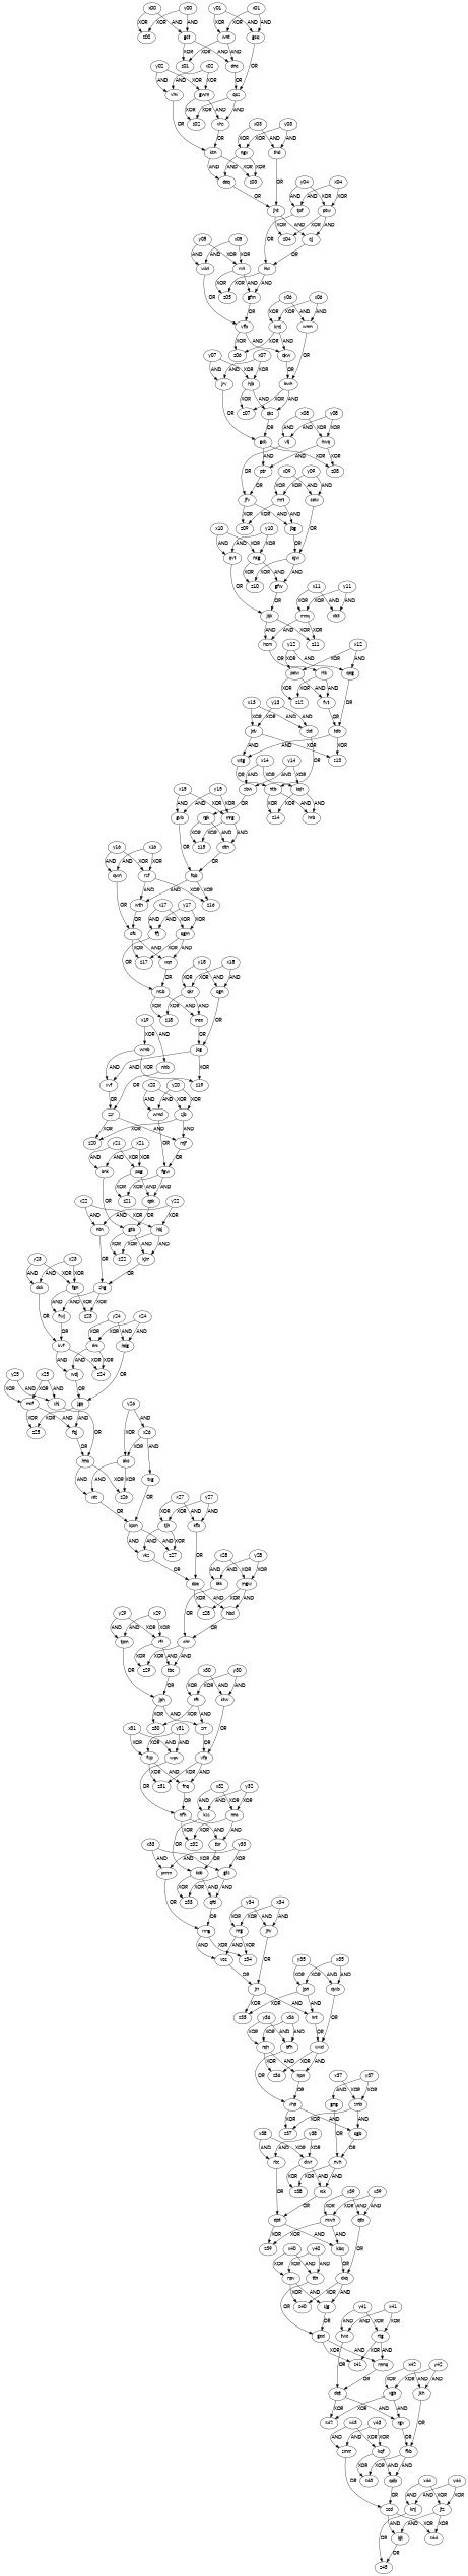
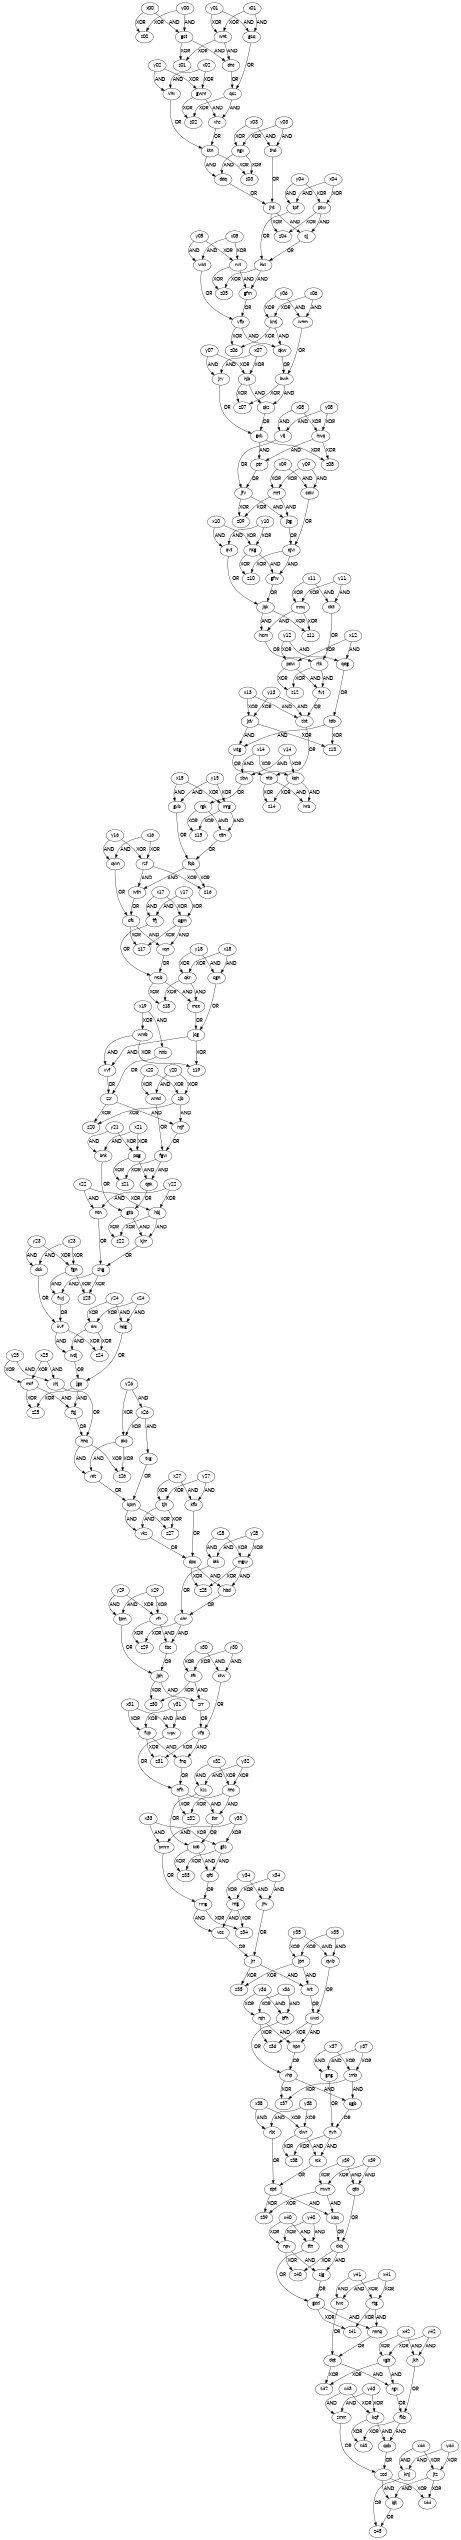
  strict digraph {
    fontname=Lato
    node [fontname=Lato]
    edge [fontname=Lato]
    wmd
    fgw
    qpk
    z21
    gtb
    mjf
    vfp
    fnq
    z31
    nfh
    tbr
    z32
    fsp
    x19
    nhb
    wmb
    ssr
    z19
    vvf
    z20
    jht
    z04
    cjj
    hks
    ptw
    ffj
    msb
    z18
    mcc
    jcg
    vqn
    y23
    dck
    fgn
    kvf
    z23
    fwj
    z24
    wdj
    x23
    tft
    srr
    z30
    jph
    rtk
    fvt
    z12
    tdb
    z13
    wtg
    pdw
    jrv
    gds
    ptr
    z08
    jfv
    qks
    dqt
    rgv
    z42
    fkb
    qdb
    z43
    vgb
    x21
    bnk
    pqg
    z22
    kjm
    y21
    chr
    z29
    tbc
    rfr
    jkh
    scd
    jgq
    z25
    fqj
    hnq
    msf
    y09
    mrt
    cdw
    jbg
    z09
    qjw
    x09
    vtj
    cfc
    z17
    qgm
    tpm
    rvt
    z05
    gfm
    vfb
    x05
    wkt
    y05
    y20
    sjb
    x20
    y38
    rbs
    dwr
    dpt
    z38
    rck
    kbq
    z39
    x38
    z10
    gfw
    twc
    mmq
    bwh
    z07
    hjb
    y34
    hrg
    jhv
    vcc
    z34
    jrr
    x34
    wnt
    z01
    dnc
    qcs
    gct
    z06
    qkw
    x07
    y07
    shg
    hbj
    x26
    pkc
    tvg
    vds
    z26
    kpm
    y26
    x32
    kss
    hnc
    kdc
    z33
    qfd
    y32
    vks
    z27
    dpc
    mgw
    z28
    hbd
    kqf
    z44
    bjt
    y31
    wpv
    x31
    hrt
    z35
    wvd
    x27
    tjh
    kfb
    y27
    x37
    gng
    smb
    nvh
    qgb
    z37
    y37
    x29
    y29
    rmg
    jdv
    ntb
    drc
    jqk
    nkg
    tpf
    rgk
    z15
    dtn
    fqb
    mrg
    wth
    z16
    y15
    gvb
    x15
    mwh
    ckq
    cjg
    z40
    x28
    btk
    y28
    hpn
    z36
    jpn
    x33
    gts
    pmm
    y33
    y06
    kmj
    wnm
    x06
    qvt
    hcm
    z11
    y18
    qkr
    cgn
    x18
    x22
    ntn
    y22
    y41
    rtg
    z41
    x41
    qdg
    y11
    mnq
    dkt
    x11
    hwq
    y24
    hdg
    x24
    rqh
    vhp
    npv
    gcd
    ktw
    x14
    sbw
    kqh
    hrb
    z14
    y14
    y08
    x08
    y35
    qwb
    x35
    ttn
    vhs
    z02
    y39
    qtb
    x39
    y40
    x40
    smm
    z45
    x36
    bfh
    y36
    x42
    y42
    y17
    x17
    x30
    y30
    vhv
    ktn
    ddq
    z03
    jts
    x01
    gcq
    y01
    shj
    qwn
    y10
    x10
    ngv
    gwm
    x43
    y43
    x12
    y12
    y02
    x02
    y44
    knj
    x44
    y04
    x04
    x00
    z00
    y00
    y16
    rsf
    x16
    x03
    thd
    y03
    x13
    sbt
    y13
    x25
    y25
    wmd -> fgw [label=OR]
    fgw -> qpk [label=AND]
    fgw -> z21 [label=XOR]
    qpk -> gtb [label=OR]
    gtb -> z22 [label=XOR]
    gtb -> kjm [label=AND]
    mjf -> fgw [label=OR]
    vfp -> fnq [label=AND]
    vfp -> z31 [label=XOR]
    fnq -> nfh [label=OR]
    nfh -> tbr [label=AND]
    nfh -> z32 [label=XOR]
    tbr -> kdc [label=OR]
    fsp -> fnq [label=AND]
    fsp -> z31 [label=XOR]
    x19 -> nhb [label=AND]
    x19 -> wmb [label=XOR]
    nhb -> ssr [label=OR]
    wmb -> z19 [label=XOR]
    wmb -> vvf [label=AND]
    ssr -> mjf [label=AND]
    ssr -> z20 [label=XOR]
    vvf -> ssr [label=OR]
    jht -> z04 [label=XOR]
    jht -> cjj [label=AND]
    cjj -> hks [label=OR]
    hks -> z05 [label=XOR]
    hks -> gfm [label=AND]
    ptw -> z04 [label=XOR]
    ptw -> cjj [label=AND]
    ffj -> msb [label=OR]
    msb -> z18 [label=XOR]
    msb -> mcc [label=AND]
    mcc -> jcg [label=OR]
    jcg -> z19 [label=XOR]
    jcg -> vvf [label=AND]
    vqn -> msb [label=OR]
    y23 -> dck [label=AND]
    y23 -> fgn [label=XOR]
    dck -> kvf [label=OR]
    fgn -> z23 [label=XOR]
    fgn -> fwj [label=AND]
    kvf -> z24 [label=XOR]
    kvf -> wdj [label=AND]
    fwj -> kvf [label=OR]
    wdj -> jgq [label=OR]
    x23 -> dck [label=AND]
    x23 -> fgn [label=XOR]
    tft -> srr [label=AND]
    tft -> z30 [label=XOR]
    srr -> vfp [label=OR]
    jph -> srr [label=AND]
    jph -> z30 [label=XOR]
    rtk -> fvt [label=AND]
    rtk -> z12 [label=XOR]
-   fvt -> tdb [label=OR]
+   fvt -> sbt [label=OR]
    tdb -> z13 [label=XOR]
    tdb -> wtg [label=AND]
    wtg -> ntb [label=OR]
    pdw -> fvt [label=AND]
    pdw -> z12 [label=XOR]
    jrv -> gds [label=OR]
    gds -> ptr [label=AND]
    gds -> z08 [label=XOR]
    ptr -> jfv [label=OR]
    jfv -> jbg [label=AND]
    jfv -> z09 [label=XOR]
    qks -> gds [label=OR]
    dqt -> rgv [label=AND]
    dqt -> z42 [label=XOR]
    rgv -> fkb [label=OR]
    fkb -> qdb [label=AND]
    fkb -> z43 [label=XOR]
    qdb -> scd [label=OR]
    vgb -> rgv [label=AND]
    vgb -> z42 [label=XOR]
    x21 -> bnk [label=AND]
    x21 -> pqg [label=XOR]
    bnk -> gtb [label=OR]
    pqg -> qpk [label=AND]
    pqg -> z21 [label=XOR]
    kjm -> shg [label=OR]
    y21 -> bnk [label=AND]
    y21 -> pqg [label=XOR]
    chr -> z29 [label=XOR]
    chr -> tbc [label=AND]
    tbc -> jph [label=OR]
    rfr -> z29 [label=XOR]
    rfr -> tbc [label=AND]
    jkh -> fkb [label=OR]
    scd -> z44 [label=XOR]
    scd -> bjt [label=AND]
    jgq -> z25 [label=XOR]
    jgq -> fqj [label=AND]
    fqj -> hnq [label=OR]
    hnq -> vds [label=AND]
    hnq -> z26 [label=XOR]
    msf -> z25 [label=XOR]
    msf -> fqj [label=AND]
    y09 -> mrt [label=XOR]
    y09 -> cdw [label=AND]
    mrt -> jbg [label=AND]
    mrt -> z09 [label=XOR]
    cdw -> qjw [label=OR]
    jbg -> qjw [label=OR]
    qjw -> z10 [label=XOR]
    qjw -> gfw [label=AND]
    x09 -> mrt [label=XOR]
    x09 -> cdw [label=AND]
    vtj -> jfv [label=OR]
    cfc -> vqn [label=AND]
    cfc -> z17 [label=XOR]
    qgm -> vqn [label=AND]
    qgm -> z17 [label=XOR]
    tpm -> jph [label=OR]
    rvt -> z05 [label=XOR]
    rvt -> gfm [label=AND]
    gfm -> vfb [label=OR]
    vfb -> z06 [label=XOR]
    vfb -> qkw [label=AND]
    x05 -> rvt [label=XOR]
    x05 -> wkt [label=AND]
    wkt -> vfb [label=OR]
    y05 -> rvt [label=XOR]
    y05 -> wkt [label=AND]
    y20 -> wmd [label=AND]
    y20 -> sjb [label=XOR]
    sjb -> mjf [label=AND]
    sjb -> z20 [label=XOR]
-   x20 -> wmd [label=AND]
+   x20 -> wmd [label=XOR]
    x20 -> sjb [label=XOR]
    y38 -> rbs [label=AND]
    y38 -> dwr [label=XOR]
    rbs -> dpt [label=OR]
    dwr -> z38 [label=XOR]
    dwr -> rck [label=AND]
    dpt -> kbq [label=AND]
    dpt -> z39 [label=XOR]
    rck -> dpt [label=OR]
    kbq -> ckq [label=OR]
    x38 -> rbs [label=AND]
    x38 -> dwr [label=XOR]
    gfw -> jqk [label=OR]
    twc -> dqt [label=OR]
    mmq -> dqt [label=OR]
    bwh -> qks [label=AND]
    bwh -> z07 [label=XOR]
    hjb -> qks [label=AND]
    hjb -> z07 [label=XOR]
    y34 -> hrg [label=XOR]
    y34 -> jhv [label=AND]
    hrg -> vcc [label=AND]
    hrg -> z34 [label=XOR]
    jhv -> jrr [label=OR]
    vcc -> jrr [label=OR]
    jrr -> hrt [label=AND]
    jrr -> z35 [label=XOR]
    x34 -> hrg [label=XOR]
    x34 -> jhv [label=AND]
    wnt -> z01 [label=XOR]
    wnt -> dnc [label=AND]
    dnc -> qcs [label=OR]
    qcs -> vhs [label=AND]
    qcs -> z02 [label=XOR]
    gct -> z01 [label=XOR]
    gct -> dnc [label=AND]
    qkw -> bwh [label=OR]
    x07 -> jrv [label=AND]
    x07 -> hjb [label=XOR]
    y07 -> jrv [label=AND]
    y07 -> hjb [label=XOR]
    shg -> z23 [label=XOR]
    shg -> fwj [label=AND]
    hbj -> z22 [label=XOR]
    hbj -> kjm [label=AND]
    x26 -> pkc [label=XOR]
    x26 -> tvg [label=AND]
    pkc -> vds [label=AND]
    pkc -> z26 [label=XOR]
    tvg -> kpm [label=OR]
    vds -> kpm [label=OR]
    kpm -> vks [label=AND]
-   kpm -> z27 [label=AND]
+   kpm -> z27 [label=XOR]
    y26 -> x26 [label=AND]
    y26 -> pkc [label=XOR]
    x32 -> kss [label=AND]
    x32 -> hnc [label=XOR]
    kss -> kdc [label=OR]
    hnc -> tbr [label=AND]
    hnc -> z32 [label=XOR]
    kdc -> z33 [label=XOR]
    kdc -> qfd [label=AND]
    qfd -> rmg [label=OR]
    y32 -> kss [label=AND]
    y32 -> hnc [label=XOR]
    vks -> dpc [label=OR]
    dpc -> z28 [label=XOR]
    dpc -> hbd [label=AND]
    mgw -> z28 [label=XOR]
    mgw -> hbd [label=AND]
    hbd -> chr [label=OR]
    kqf -> qdb [label=AND]
    kqf -> z43 [label=XOR]
    bjt -> z45 [label=OR]
    y31 -> fsp [label=XOR]
    y31 -> wpv [label=AND]
    wpv -> nfh [label=OR]
    x31 -> fsp [label=XOR]
    x31 -> wpv [label=AND]
    hrt -> wvd [label=OR]
    wvd -> hpn [label=AND]
    wvd -> z36 [label=XOR]
    x27 -> tjh [label=XOR]
    x27 -> kfb [label=AND]
    tjh -> vks [label=AND]
    tjh -> z27 [label=XOR]
    kfb -> dpc [label=OR]
    y27 -> tjh [label=XOR]
    y27 -> kfb [label=AND]
+   x37 -> gng [label=AND]
    x37 -> smb [label=XOR]
    gng -> nvh [label=OR]
    smb -> qgb [label=AND]
    smb -> z37 [label=XOR]
    nvh -> z38 [label=XOR]
    nvh -> rck [label=AND]
    qgb -> nvh [label=OR]
    y37 -> gng [label=AND]
    y37 -> smb [label=XOR]
    x29 -> rfr [label=XOR]
    x29 -> tpm [label=AND]
    y29 -> rfr [label=XOR]
    y29 -> tpm [label=AND]
    rmg -> vcc [label=AND]
    rmg -> z34 [label=XOR]
    jdv -> z13 [label=XOR]
    jdv -> wtg [label=AND]
    ntb -> hrb [label=AND]
    ntb -> z14 [label=XOR]
    drc -> z24 [label=XOR]
    drc -> wdj [label=AND]
    jqk -> hcm [label=AND]
    jqk -> z11 [label=XOR]
    nkg -> z10 [label=XOR]
    nkg -> gfw [label=AND]
    tpf -> hks [label=OR]
    rgk -> z15 [label=XOR]
    rgk -> dtn [label=AND]
    dtn -> fqb [label=OR]
    fqb -> wth [label=AND]
    fqb -> z16 [label=XOR]
    mrg -> z15 [label=XOR]
    mrg -> dtn [label=AND]
    wth -> cfc [label=OR]
    y15 -> mrg [label=XOR]
    y15 -> gvb [label=AND]
    gvb -> fqb [label=OR]
    x15 -> mrg [label=XOR]
    x15 -> gvb [label=AND]
    mwh -> kbq [label=AND]
    mwh -> z39 [label=XOR]
    ckq -> cjg [label=AND]
    ckq -> z40 [label=XOR]
    cjg -> gcd [label=OR]
    x28 -> mgw [label=XOR]
    x28 -> btk [label=AND]
    btk -> chr [label=OR]
    y28 -> mgw [label=XOR]
    y28 -> btk [label=AND]
    hpn -> vhp [label=OR]
    jpn -> hrt [label=AND]
    jpn -> z35 [label=XOR]
    x33 -> gts [label=XOR]
    x33 -> pmm [label=AND]
    gts -> z33 [label=XOR]
    gts -> qfd [label=AND]
    pmm -> rmg [label=OR]
    y33 -> gts [label=XOR]
    y33 -> pmm [label=AND]
    y06 -> kmj [label=XOR]
    y06 -> wnm [label=AND]
    kmj -> z06 [label=XOR]
    kmj -> qkw [label=AND]
    wnm -> bwh [label=OR]
    x06 -> kmj [label=XOR]
    x06 -> wnm [label=AND]
    qvt -> jqk [label=OR]
    hcm -> rtk [label=OR]
    y18 -> qkr [label=XOR]
    y18 -> cgn [label=AND]
    qkr -> z18 [label=XOR]
    qkr -> mcc [label=AND]
    cgn -> jcg [label=OR]
    x18 -> qkr [label=XOR]
    x18 -> cgn [label=AND]
    x22 -> hbj [label=XOR]
    x22 -> ntn [label=AND]
    ntn -> shg [label=OR]
    y22 -> hbj [label=XOR]
    y22 -> ntn [label=AND]
    y41 -> twc [label=AND]
    y41 -> rtg [label=XOR]
    rtg -> mmq [label=AND]
    rtg -> z41 [label=XOR]
    x41 -> twc [label=AND]
    x41 -> rtg [label=XOR]
    qdg -> tdb [label=OR]
    y11 -> mnq [label=XOR]
    y11 -> dkt [label=AND]
    mnq -> hcm [label=AND]
    mnq -> z11 [label=XOR]
+   dkt -> rtk [label=OR]
    x11 -> mnq [label=XOR]
    x11 -> dkt [label=AND]
    hwq -> ptr [label=AND]
    hwq -> z08 [label=XOR]
    y24 -> drc [label=XOR]
    y24 -> hdg [label=AND]
    hdg -> jgq [label=OR]
    x24 -> drc [label=XOR]
    x24 -> hdg [label=AND]
    rqh -> hpn [label=AND]
    rqh -> z36 [label=XOR]
    vhp -> qgb [label=AND]
    vhp -> z37 [label=XOR]
    npv -> cjg [label=AND]
    npv -> z40 [label=XOR]
    gcd -> mmq [label=AND]
    gcd -> z41 [label=XOR]
    ktw -> vfp [label=OR]
    x14 -> sbw [label=AND]
    x14 -> kqh [label=XOR]
    sbw -> rgk [label=OR]
    kqh -> hrb [label=AND]
    kqh -> z14 [label=XOR]
    y14 -> sbw [label=AND]
    y14 -> kqh [label=XOR]
    y08 -> vtj [label=AND]
    y08 -> hwq [label=XOR]
    x08 -> vtj [label=AND]
    x08 -> hwq [label=XOR]
    y35 -> jpn [label=XOR]
    y35 -> qwb [label=AND]
    qwb -> wvd [label=OR]
    x35 -> jpn [label=XOR]
    x35 -> qwb [label=AND]
    ttn -> gcd [label=OR]
    vhs -> ktn [label=OR]
    y39 -> mwh [label=XOR]
    y39 -> qtb [label=AND]
    qtb -> ckq [label=OR]
    x39 -> mwh [label=XOR]
    x39 -> qtb [label=AND]
    y40 -> npv [label=XOR]
    y40 -> ttn [label=AND]
    x40 -> npv [label=XOR]
    x40 -> ttn [label=AND]
    smm -> scd [label=OR]
    x36 -> rqh [label=XOR]
    x36 -> bfh [label=AND]
    bfh -> vhp [label=OR]
    y36 -> rqh [label=XOR]
    y36 -> bfh [label=AND]
    x42 -> vgb [label=XOR]
    x42 -> jkh [label=AND]
    y42 -> vgb [label=XOR]
    y42 -> jkh [label=AND]
    y17 -> ffj [label=AND]
    y17 -> qgm [label=XOR]
    x17 -> ffj [label=AND]
    x17 -> qgm [label=XOR]
    x30 -> tft [label=XOR]
    x30 -> ktw [label=AND]
    y30 -> tft [label=XOR]
    y30 -> ktw [label=AND]
    vhv -> ktn [label=OR]
    ktn -> ddq [label=AND]
    ktn -> z03 [label=XOR]
    ddq -> jht [label=OR]
    jts -> z44 [label=XOR]
    jts -> bjt [label=AND]
    x01 -> wnt [label=XOR]
    x01 -> gcq [label=AND]
    gcq -> qcs [label=OR]
    y01 -> wnt [label=XOR]
    y01 -> gcq [label=AND]
    shj -> hnq [label=OR]
    qwn -> cfc [label=OR]
    y10 -> nkg [label=XOR]
    y10 -> qvt [label=AND]
    x10 -> nkg [label=XOR]
    x10 -> qvt [label=AND]
    ngv -> ddq [label=AND]
    ngv -> z03 [label=XOR]
    gwm -> vhs [label=AND]
    gwm -> z02 [label=XOR]
    x43 -> kqf [label=XOR]
    x43 -> smm [label=AND]
    y43 -> kqf [label=XOR]
    y43 -> smm [label=AND]
    x12 -> pdw [label=XOR]
    x12 -> qdg [label=AND]
    y12 -> pdw [label=XOR]
    y12 -> qdg [label=AND]
    y02 -> vhv [label=AND]
    y02 -> gwm [label=XOR]
    x02 -> vhv [label=AND]
    x02 -> gwm [label=XOR]
    y44 -> jts [label=XOR]
    y44 -> knj [label=AND]
    knj -> z45 [label=OR]
    x44 -> jts [label=XOR]
    x44 -> knj [label=AND]
    y04 -> ptw [label=XOR]
    y04 -> tpf [label=AND]
    x04 -> ptw [label=XOR]
    x04 -> tpf [label=AND]
    x00 -> gct [label=AND]
    x00 -> z00 [label=XOR]
    y00 -> gct [label=AND]
    y00 -> z00 [label=XOR]
    y16 -> qwn [label=AND]
    y16 -> rsf [label=XOR]
    rsf -> wth [label=AND]
    rsf -> z16 [label=XOR]
    x16 -> qwn [label=AND]
    x16 -> rsf [label=XOR]
    x03 -> ngv [label=XOR]
    x03 -> thd [label=AND]
    thd -> jht [label=OR]
    y03 -> ngv [label=XOR]
    y03 -> thd [label=AND]
    x13 -> jdv [label=XOR]
    x13 -> sbt [label=AND]
    sbt -> ntb [label=OR]
    y13 -> jdv [label=XOR]
    y13 -> sbt [label=AND]
    x25 -> msf [label=XOR]
    x25 -> shj [label=AND]
    y25 -> msf [label=XOR]
    y25 -> shj [label=AND]
  }
